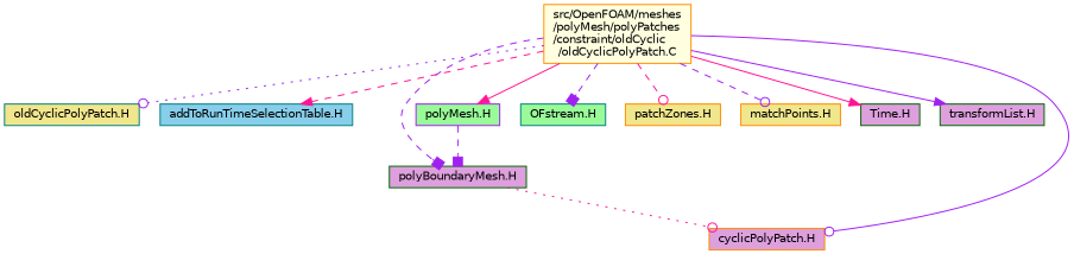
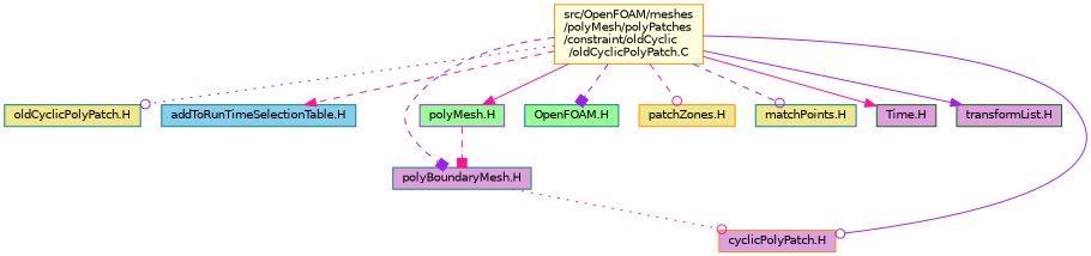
  digraph {
    node [color=darkorange fillcolor=plum fontname=Helvetica fontsize=10 shape=box style=filled]
    edge [arrowhead=odot color=purple fontname=Helvetica fontsize=10 labelfontname=Helvetica labelfontsize=10 style=dashed]
    n1 [fillcolor=lightyellow fontcolor=black height=0.2 label="src/OpenFOAM/meshes\l/polyMesh/polyPatches\l/constraint/oldCyclic\l/oldCyclicPolyPatch.C" width=0.4]
    n2 [color=teal fillcolor=khaki height=0.2 label="oldCyclicPolyPatch.H" width=0.4]
    n3 [color=teal fillcolor=skyblue height=0.2 label="addToRunTimeSelectionTable.H" width=0.4]
-   n4 [color=darkgreen height=0.2 label="polyBoundaryMesh.H" width=0.4]
+   n4 [color=teal height=0.2 label="polyBoundaryMesh.H" width=0.4]
    n5 [color=purple fillcolor=palegreen height=0.2 label="polyMesh.H" width=0.4]
-   n6 [color=teal fillcolor=palegreen height=0.2 label="OFstream.H" width=0.4]
+   n6 [color=teal fillcolor=palegreen height=0.2 label="OpenFOAM.H" width=0.4]
    n7 [fillcolor=khaki height=0.2 label="patchZones.H" width=0.4]
-   n8 [fillcolor=khaki height=0.2 label="matchPoints.H" width=0.4]
+   n8 [color=teal fillcolor=khaki height=0.2 label="matchPoints.H" width=0.4]
    n9 [color=darkgreen height=0.2 label="Time.H" width=0.4]
    n10 [color=darkgreen height=0.2 label="transformList.H" width=0.4]
    n11 [height=0.2 label="cyclicPolyPatch.H" width=0.4]
    n1 -> n2 [style=dotted]
    n1 -> n3 [arrowhead=normal color=deeppink]
    n1 -> n4 [arrowhead=box]
    n1 -> n5 [arrowhead=normal color=deeppink style=solid]
    n1 -> n6 [arrowhead=box]
    n1 -> n7 [color=deeppink]
    n1 -> n8
    n1 -> n9 [arrowhead=normal color=deeppink style=solid]
    n1 -> n10 [arrowhead=normal style=solid]
    n1 -> n11 [style=solid]
    n4 -> n11 [color=deeppink style=dotted]
-   n5 -> n4 [arrowhead=box]
+   n5 -> n4 [arrowhead=box color=deeppink]
  }
